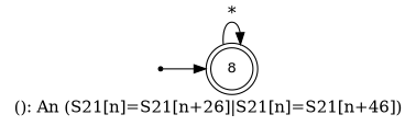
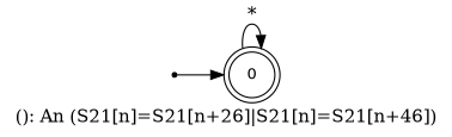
  digraph {
    label="(): An (S21[n]=S21[n+26]|S21[n]=S21[n+46])"
    rankdir=LR
    node [fontsize=12]
-   n1 [label=8 shape=doublecircle]
+   n1 [label=0 shape=doublecircle]
    n2 [label=0 shape=point]
    n1 -> n1 [label="*"]
    n2 -> n1
  }
